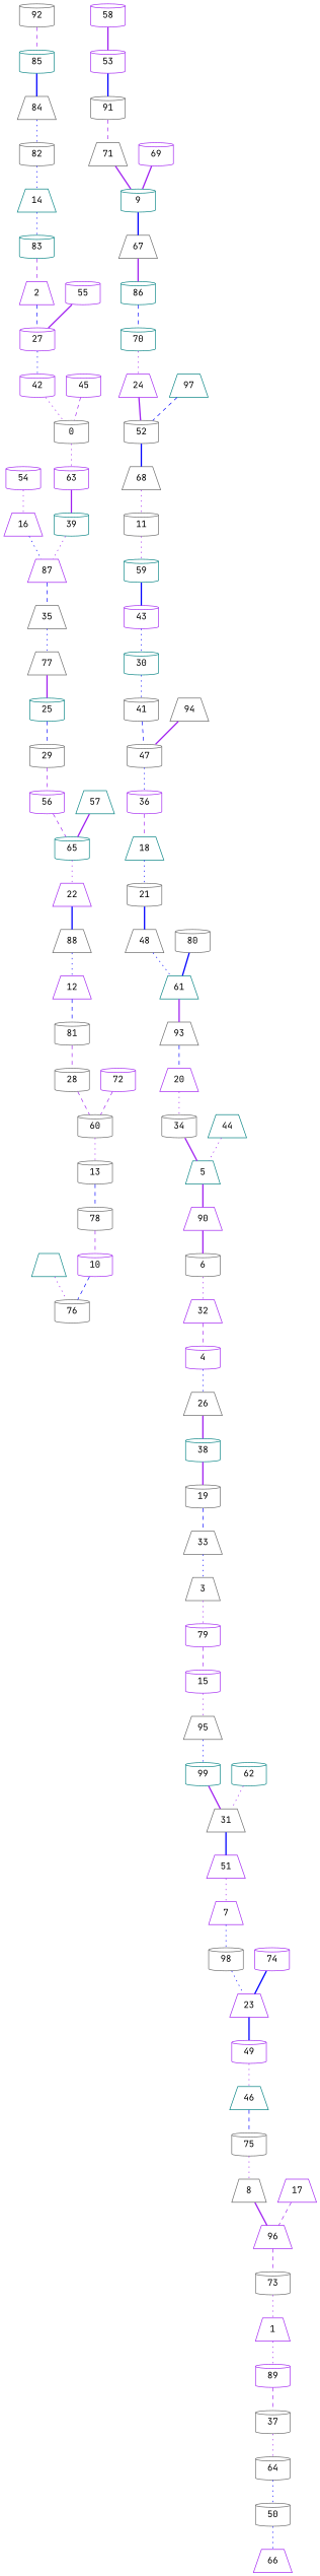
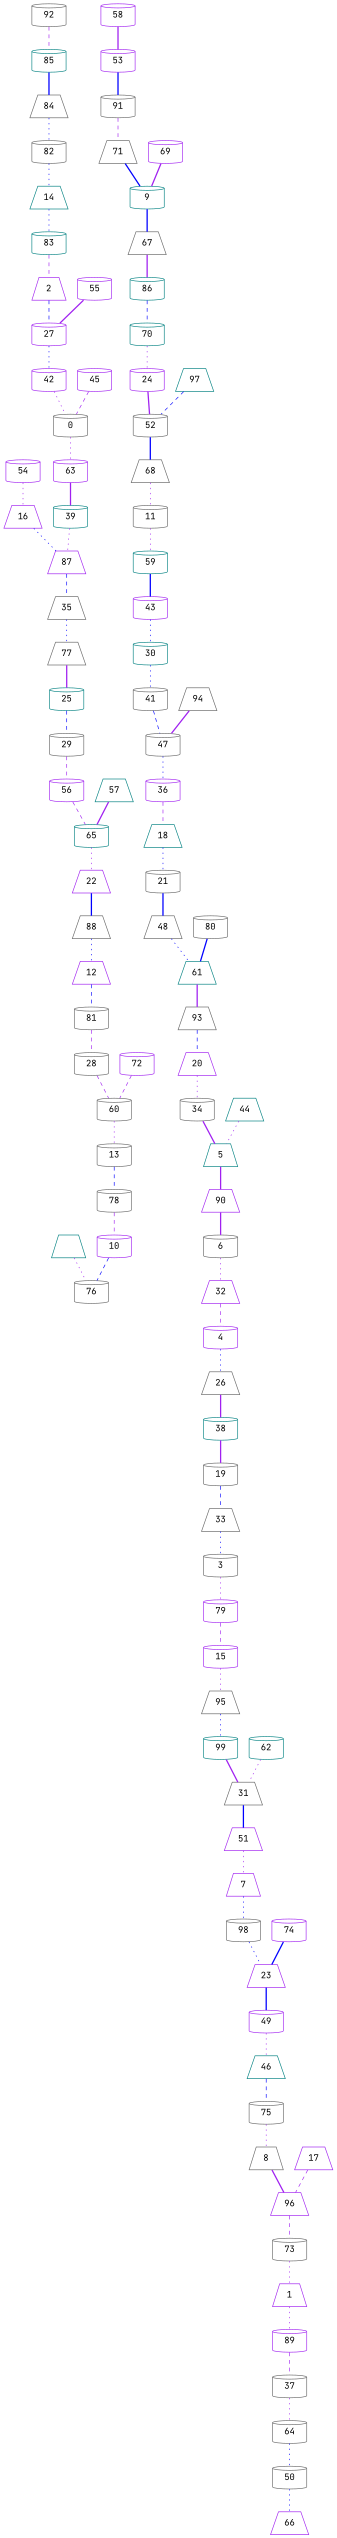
  graph {
    fontname="JetBrains Mono"
    node [color=gray40 fontname="JetBrains Mono" shape=cylinder]
    edge [color=purple fontname="JetBrains Mono" style=dotted]
    10 [color=purple]
    76
    78
    13
    60
    28
    81
    72 [color=purple]
    12 [color=purple shape=trapezium]
    88 [shape=trapezium]
    22 [color=purple shape=trapezium]
    65 [color=teal]
    56 [color=purple]
    29
    25 [color=teal]
    77 [shape=trapezium]
    35 [shape=trapezium]
    87 [color=purple shape=trapezium]
    16 [color=purple shape=trapezium]
    54 [color=purple]
    39 [color=teal]
    63 [color=purple]
    0
    42 [color=purple]
    27 [color=purple]
    2 [color=purple shape=trapezium]
    83 [color=teal]
    14 [color=teal shape=trapezium]
    82
    84 [shape=trapezium]
    85 [color=teal]
    92
    66 [color=purple shape=trapezium]
    50
    55 [color=purple]
    64
    45 [color=purple]
    37
    89 [color=purple]
    1 [color=purple shape=trapezium]
    73
    96 [color=purple shape=trapezium]
    8 [shape=trapezium]
    75
    46 [color=teal shape=trapezium]
    49 [color=purple]
    23 [color=purple shape=trapezium]
    98
    7 [color=purple shape=trapezium]
    51 [color=purple shape=trapezium]
    31 [shape=trapezium]
    99 [color=teal]
    62 [color=teal]
    74 [color=purple]
    95 [shape=trapezium]
    15 [color=purple]
    79 [color=purple]
-   3 [shape=trapezium]
+   3
    33 [shape=trapezium]
    19
    38 [color=teal]
    26 [shape=trapezium]
    4 [color=purple]
    32 [color=purple shape=trapezium]
    6
    90 [color=purple shape=trapezium]
    5 [color=teal shape=trapezium]
    34
    20 [color=purple shape=trapezium]
    93 [shape=trapezium]
    61 [color=teal shape=trapezium]
    48 [shape=trapezium]
    21
    18 [color=teal shape=trapezium]
    36 [color=purple]
    47
    41
    94 [shape=trapezium]
    30 [color=teal]
    43 [color=purple]
    59 [color=teal]
    11
    68 [shape=trapezium]
    52
-   24 [color=purple shape=trapezium]
+   24 [color=purple]
    70 [color=teal]
    86 [color=teal]
    97 [color=teal shape=trapezium]
    67 [shape=trapezium]
    9 [color=teal]
    71 [shape=trapezium]
    69 [color=purple]
    80
    44 [color=teal shape=trapezium]
    17 [color=purple shape=trapezium]
    91
    53 [color=purple]
    58 [color=purple]
    57 [color=teal shape=trapezium]
    "" [color=teal shape=trapezium]
    10 -- 76 [color=blue style=dashed]
    78 -- 10 [style=dashed]
    13 -- 78 [color=blue style=dashed]
    60 -- 13
    28 -- 60 [style=dashed]
    81 -- 28 [style=dashed]
    72 -- 60 [style=dashed]
    12 -- 81 [color=blue style=dashed]
    88 -- 12 [color=blue]
    22 -- 88 [color=blue style=bold]
    65 -- 22
    56 -- 65 [style=dashed]
    29 -- 56 [style=dashed]
    25 -- 29 [color=blue style=dashed]
    77 -- 25 [style=bold]
    35 -- 77 [color=blue]
    87 -- 35 [color=blue style=dashed]
    16 -- 87 [color=blue]
    54 -- 16
    39 -- 87
    63 -- 39 [style=bold]
    0 -- 63
    42 -- 0
    27 -- 42 [color=blue]
    2 -- 27 [color=blue style=dashed]
    83 -- 2 [style=dashed]
    14 -- 83 [color=blue]
    82 -- 14 [color=blue]
    84 -- 82 [color=blue]
    85 -- 84 [color=blue style=bold]
    92 -- 85 [style=dashed]
    50 -- 66 [color=blue]
    55 -- 27 [style=bold]
    64 -- 50 [color=blue]
    45 -- 0 [style=dashed]
    37 -- 64
    89 -- 37 [style=dashed]
    1 -- 89
    73 -- 1
    96 -- 73 [style=dashed]
    8 -- 96 [style=bold]
    75 -- 8
    46 -- 75 [color=blue style=dashed]
    49 -- 46
    23 -- 49 [color=blue style=bold]
    98 -- 23 [color=blue]
    7 -- 98 [color=blue]
    51 -- 7
    31 -- 51 [color=blue style=bold]
    99 -- 31 [style=bold]
    62 -- 31
    74 -- 23 [color=blue style=bold]
    95 -- 99 [color=blue]
    15 -- 95
    79 -- 15 [style=dashed]
    3 -- 79
    33 -- 3 [color=blue]
    19 -- 33 [color=blue style=dashed]
    38 -- 19 [style=bold]
    26 -- 38 [style=bold]
    4 -- 26 [color=blue]
    32 -- 4 [style=dashed]
    6 -- 32
    90 -- 6 [style=bold]
    5 -- 90 [style=bold]
    34 -- 5 [style=bold]
    20 -- 34
    93 -- 20 [color=blue style=dashed]
    61 -- 93 [style=bold]
    48 -- 61 [color=blue]
    21 -- 48 [color=blue style=bold]
    18 -- 21 [color=blue]
    36 -- 18 [style=dashed]
    47 -- 36 [color=blue]
    41 -- 47 [color=blue style=dashed]
    94 -- 47 [style=bold]
    30 -- 41 [color=blue]
    43 -- 30 [color=blue]
    59 -- 43 [color=blue style=bold]
    11 -- 59
    68 -- 11
    52 -- 68 [color=blue style=bold]
    24 -- 52 [style=bold]
    70 -- 24
    86 -- 70 [color=blue style=dashed]
    97 -- 52 [color=blue style=dashed]
    67 -- 86 [style=bold]
    9 -- 67 [color=blue style=bold]
-   71 -- 9 [style=bold]
+   71 -- 9 [color=blue style=bold]
    69 -- 9 [style=bold]
    80 -- 61 [color=blue style=bold]
    44 -- 5
    17 -- 96 [style=dashed]
    91 -- 71 [style=dashed]
    53 -- 91 [color=blue style=bold]
    58 -- 53 [style=bold]
    57 -- 65 [style=bold]
    "" -- 76
  }
